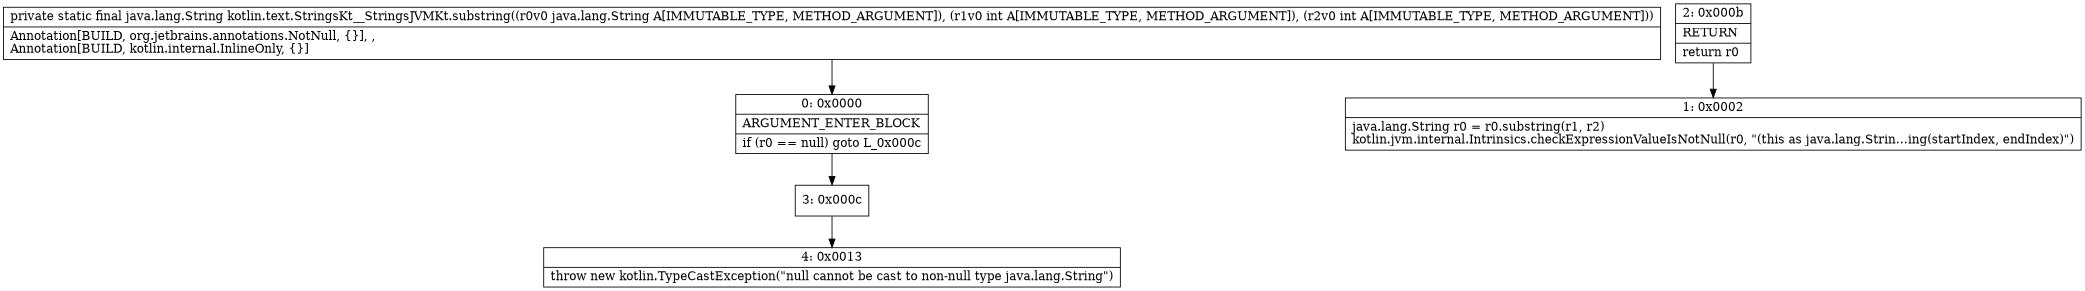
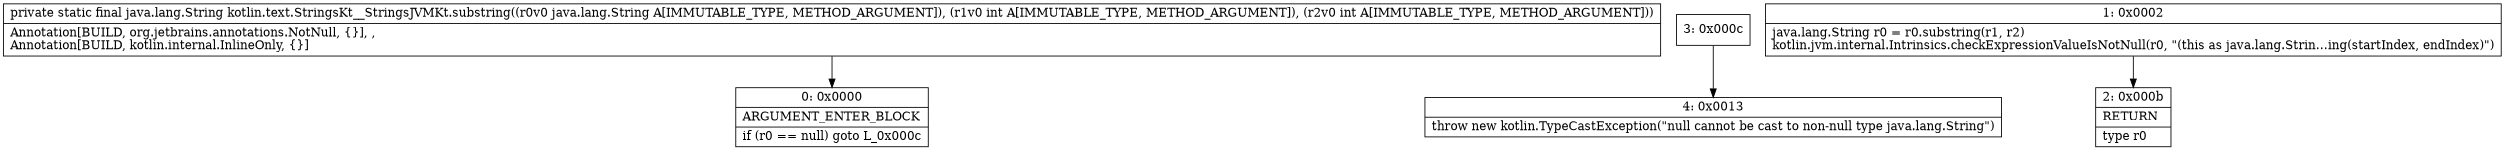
  digraph {
    node [shape=record]
    n1 [label="{0\:\ 0x0000|ARGUMENT_ENTER_BLOCK\l|if (r0 == null) goto L_0x000c\l}"]
    n2 [label="{3\:\ 0x000c}"]
    n3 [label="{1\:\ 0x0002|java.lang.String r0 = r0.substring(r1, r2)\lkotlin.jvm.internal.Intrinsics.checkExpressionValueIsNotNull(r0, \"(this as java.lang.Strin…ing(startIndex, endIndex)\")\l}"]
-   n4 [label="{2\:\ 0x000b|RETURN\l|return r0\l}"]
+   n4 [label="{2\:\ 0x000b|RETURN\l|type r0\l}"]
    n5 [label="{4\:\ 0x0013|throw new kotlin.TypeCastException(\"null cannot be cast to non\-null type java.lang.String\")\l}"]
    n6 [label="{private static final java.lang.String kotlin.text.StringsKt__StringsJVMKt.substring((r0v0 java.lang.String A[IMMUTABLE_TYPE, METHOD_ARGUMENT]), (r1v0 int A[IMMUTABLE_TYPE, METHOD_ARGUMENT]), (r2v0 int A[IMMUTABLE_TYPE, METHOD_ARGUMENT]))  | Annotation[BUILD, org.jetbrains.annotations.NotNull, \{\}], , \lAnnotation[BUILD, kotlin.internal.InlineOnly, \{\}]\l}"]
-   n1 -> n2
    n2 -> n5
-   n4 -> n3
+   n3 -> n4
    n6 -> n1
  }
